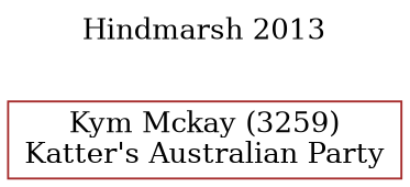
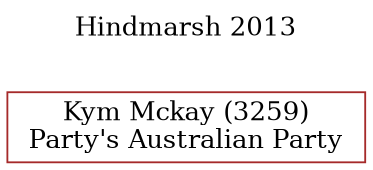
  digraph {
    label="Hindmarsh 2013"
    labelloc=t
    mclimit=10
-   n1 [label="Kym Mckay (3259)\nKatter's Australian Party" shape=box color=brown]
+   n1 [label="Kym Mckay (3259)\nParty's Australian Party" shape=box color=brown]
  }
